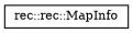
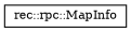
  digraph {
    rankdir=TB
    fontname="DejaVu Serif"
-   n1 [color=black fillcolor=white fontname="DejaVu Serif" fontsize=10 height=0.2 label="rec::rec::MapInfo" shape=record style=filled width=0.4]
+   n1 [color=black fillcolor=white fontname="DejaVu Serif" fontsize=10 height=0.2 label="rec::rpc::MapInfo" shape=record style=filled width=0.4]
  }
